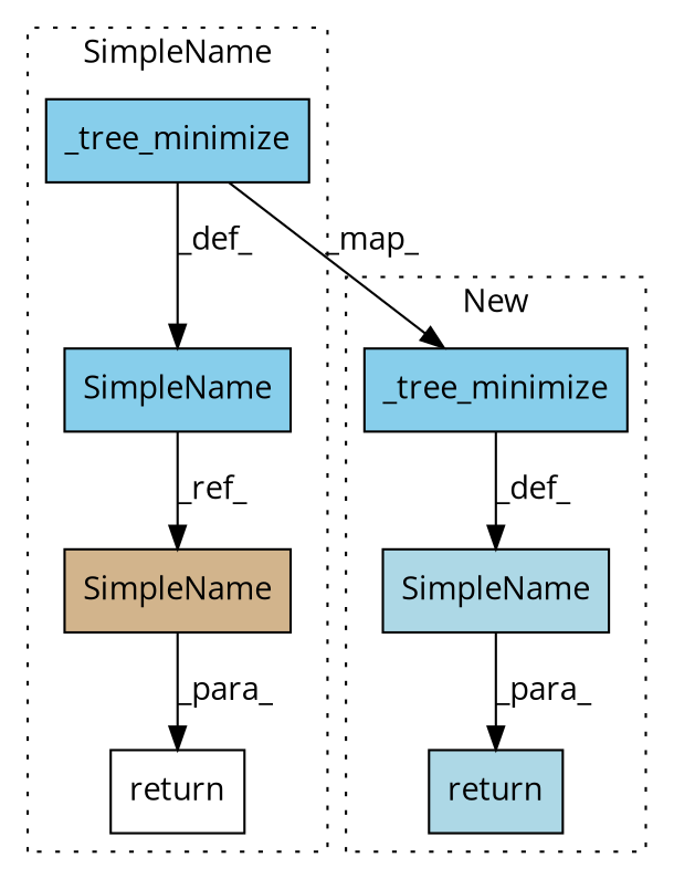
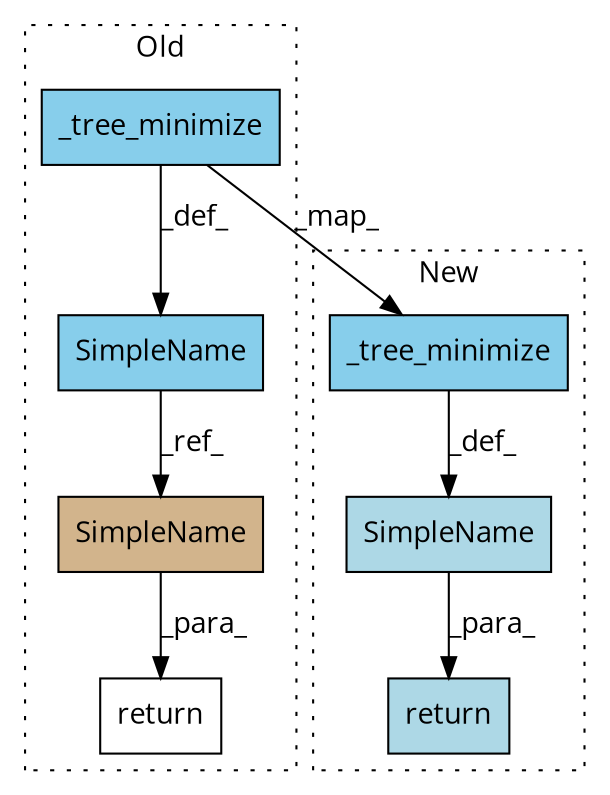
  digraph {
    fontname="Open Sans"
    node [a=42 l="15,1" shape=box style=filled fillcolor=skyblue fontname="Open Sans"]
    edge [fontname="Open Sans"]
    n1 [a=32 label=_tree_minimize s="6817,6935"]
    n2 [l=3 label=SimpleName s=6813]
    n3 [a=41 l=7 label=return s=6963 fillcolor=white]
    n4 [l=3 label=SimpleName s=6970 fillcolor=tan]
    n5 [a=32 label=_tree_minimize s="6983,7116"]
    n6 [label=SimpleName fillcolor=lightblue l=""]
    n7 [a=41 l=7 label=return s=6976 fillcolor=lightblue]
    subgraph cluster_1 {
-     label=SimpleName
+     label=Old
      style=dotted
      n1
      n2
      n3
      n4
    }
    subgraph cluster_2 {
      label=New
      style=dotted
      n5
      n6
      n7
    }
    n1 -> n2 [label=_def_]
    n1 -> n5 [label=_map_]
    n2 -> n4 [label=_ref_]
    n4 -> n3 [label=_para_]
    n5 -> n6 [label=_def_]
    n6 -> n7 [label=_para_]
  }
